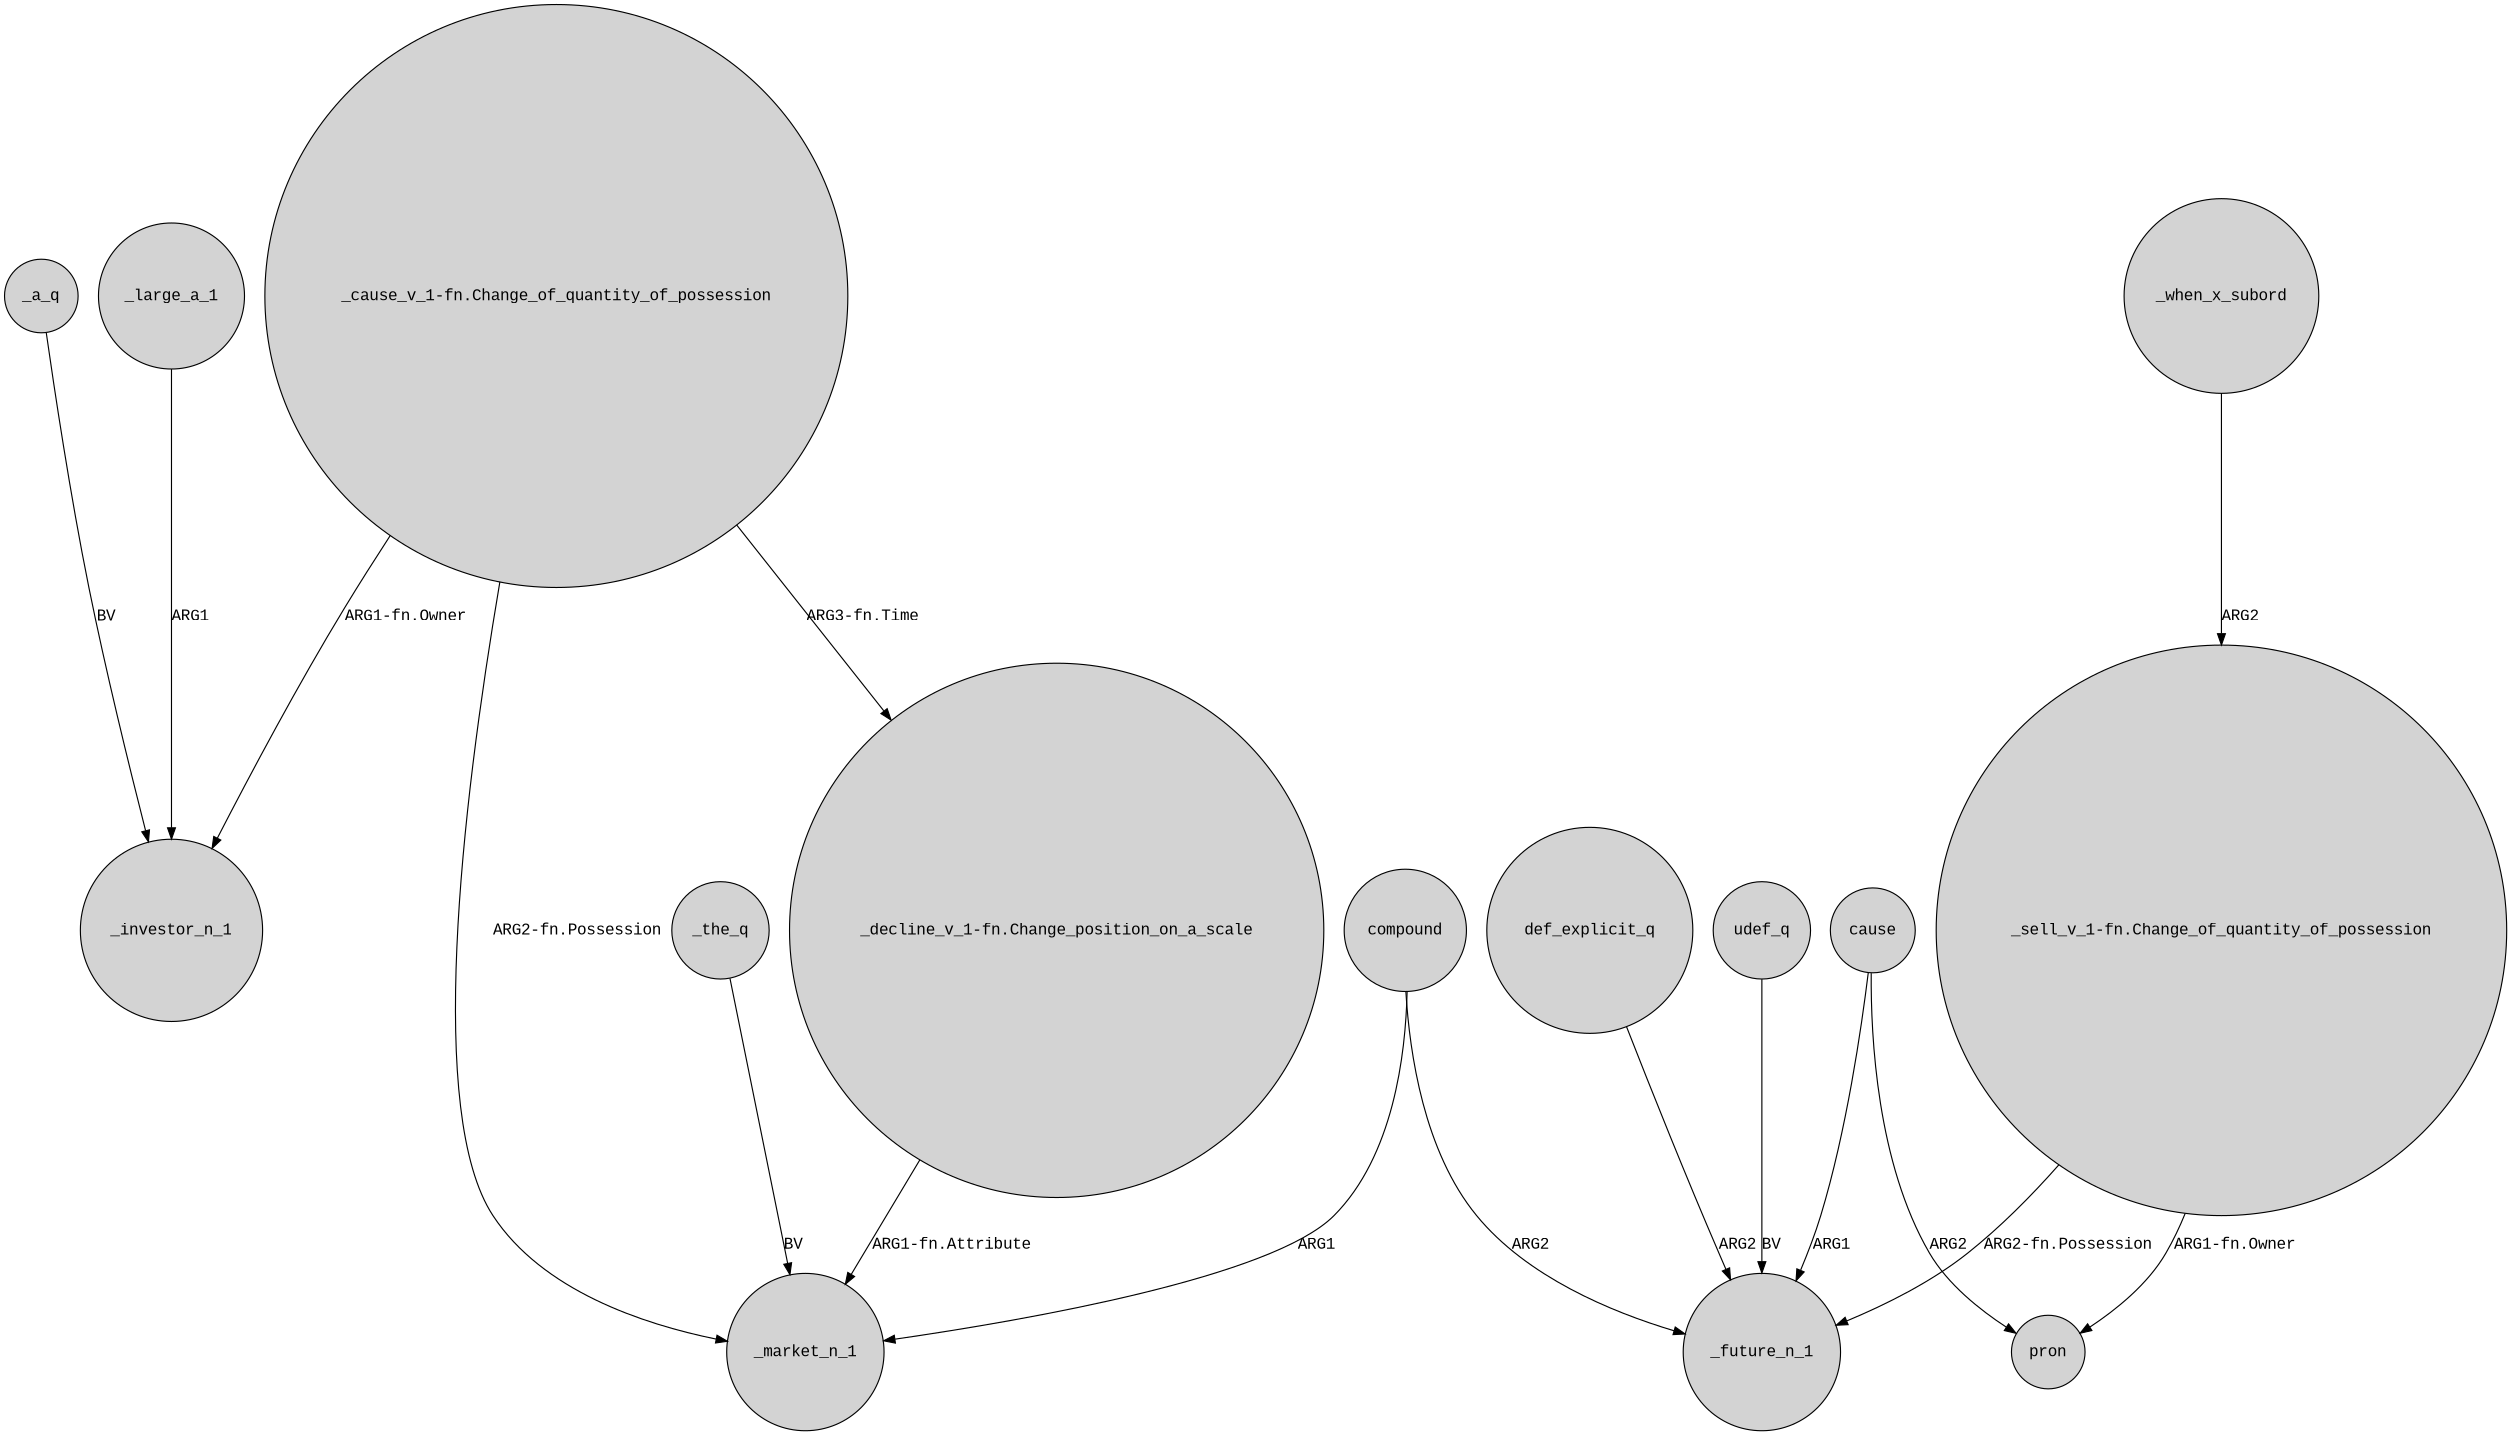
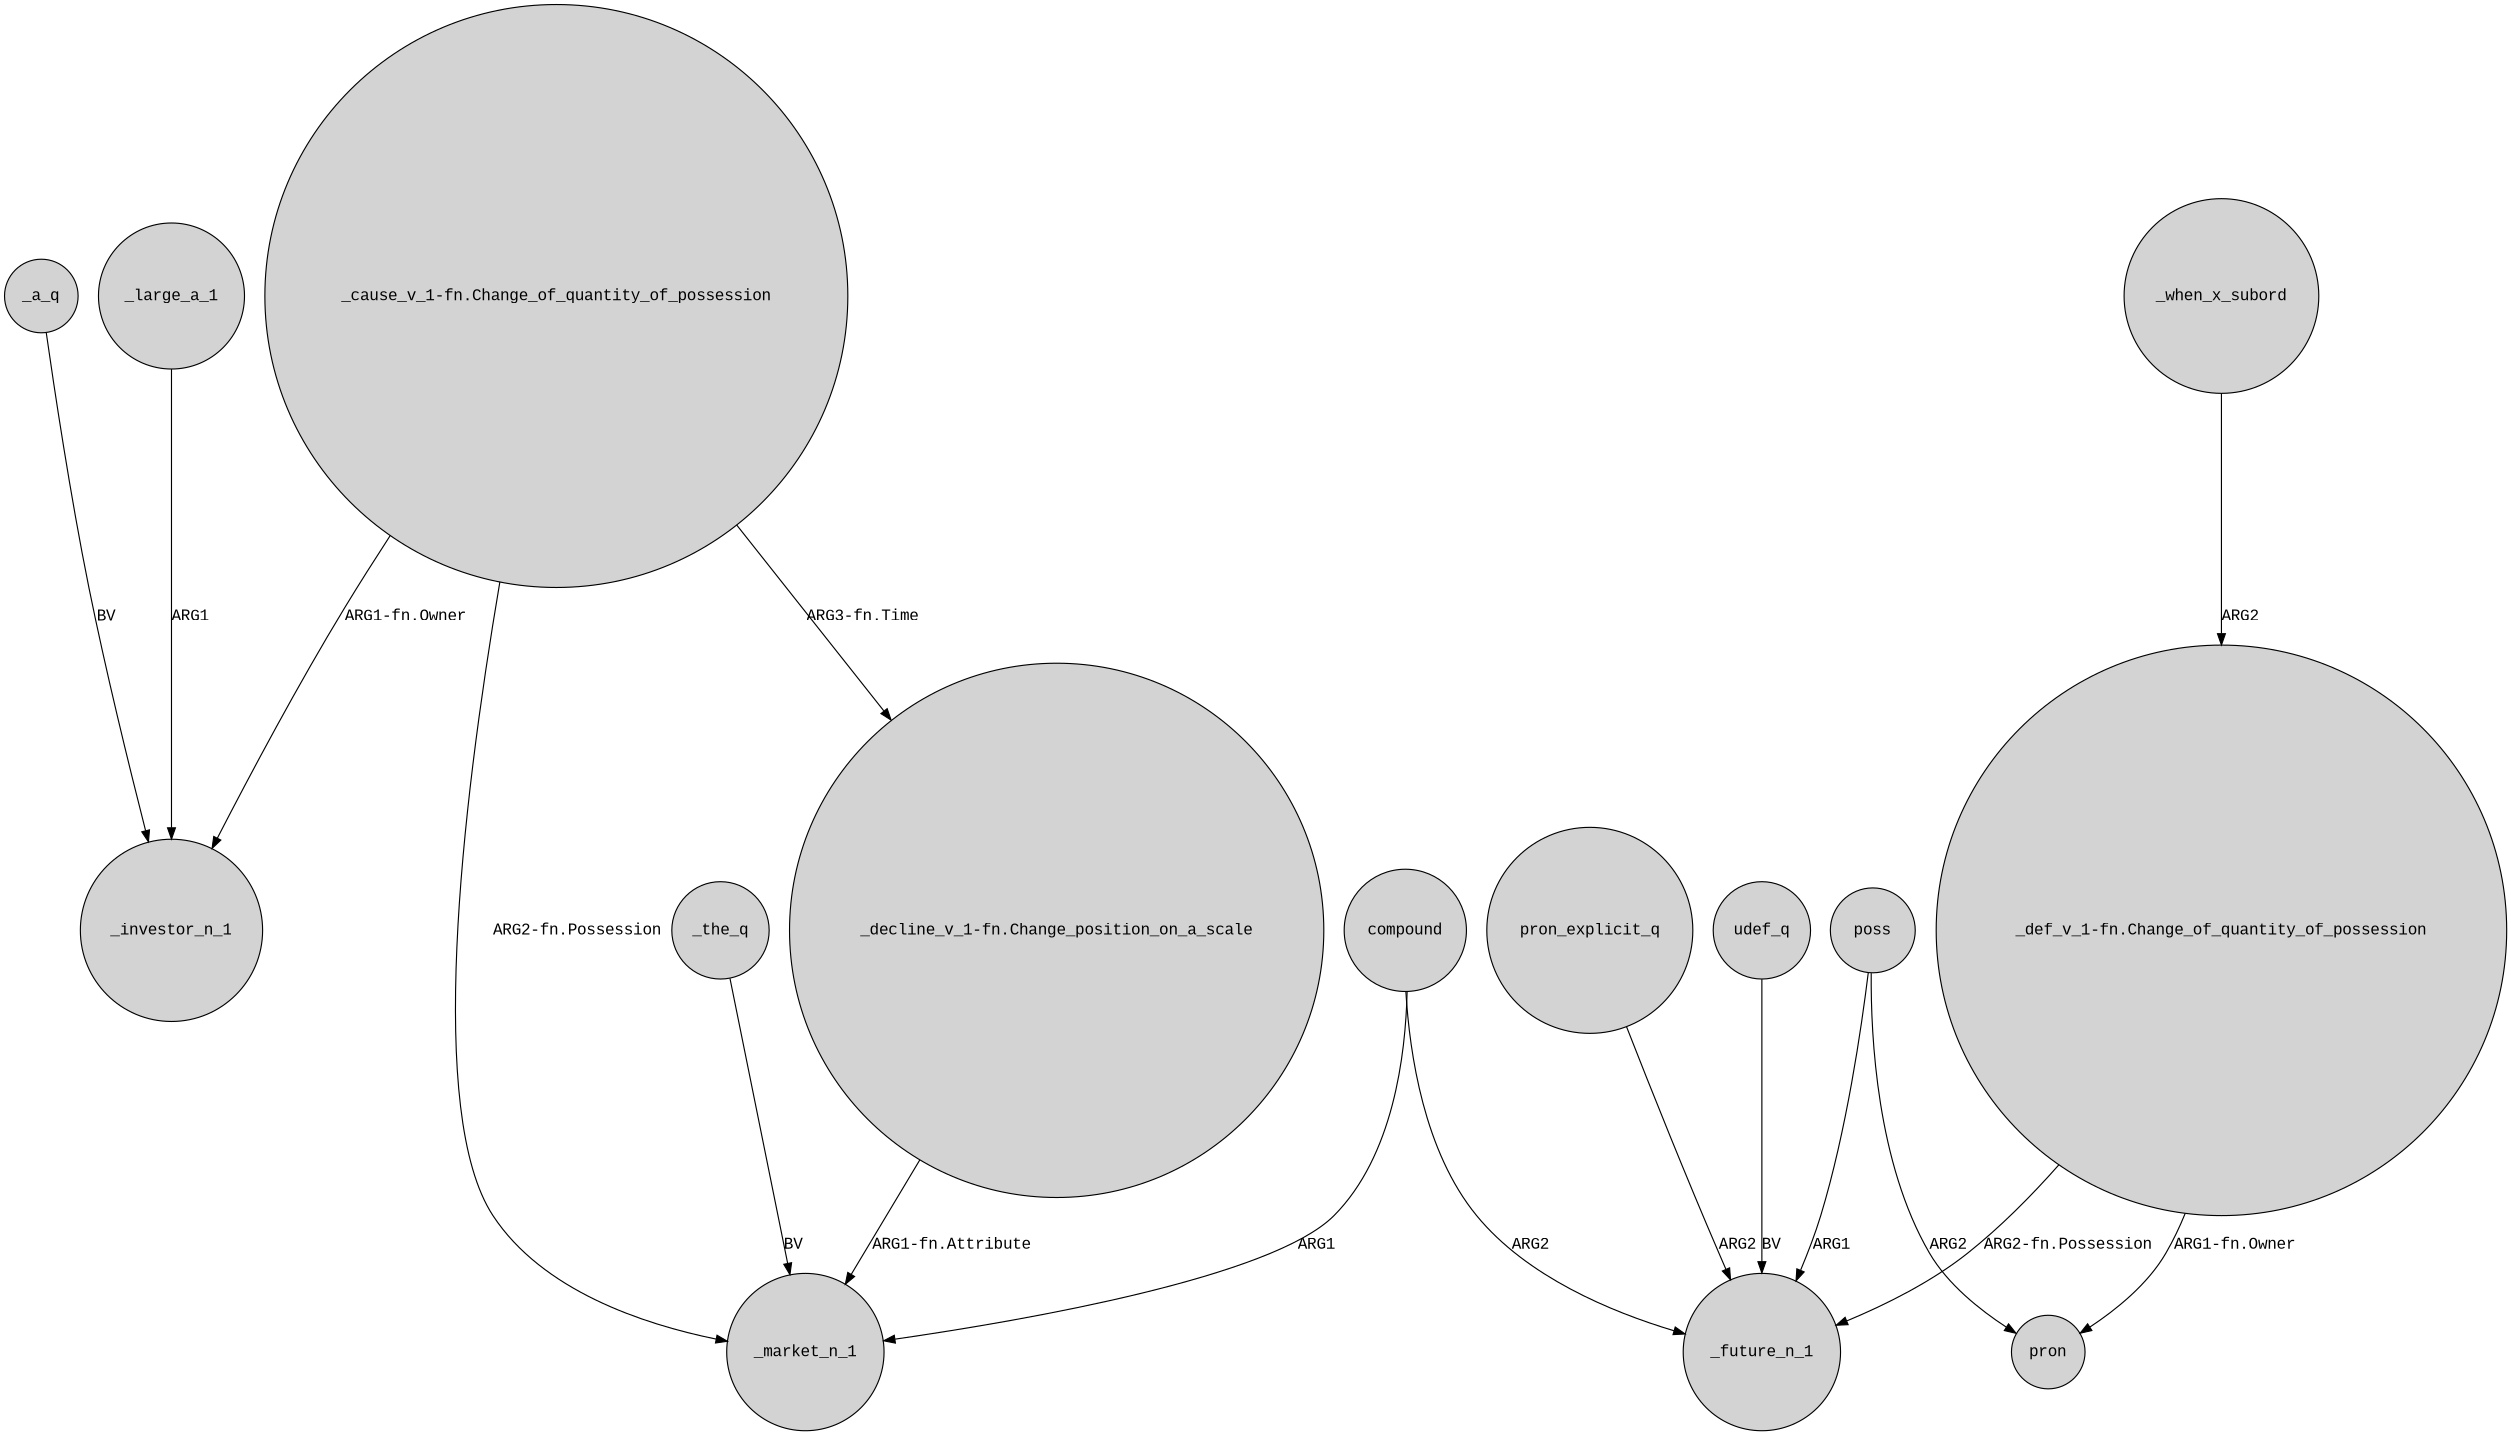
  digraph {
    fontname="Liberation Mono"
    node [fontname="Liberation Mono" shape=circle style=filled]
    edge [fontname="Liberation Mono"]
    "_cause_v_1-fn.Change_of_quantity_of_possession"
    _investor_n_1
    _market_n_1
    "_decline_v_1-fn.Change_position_on_a_scale"
    _when_x_subord
-   "_sell_v_1-fn.Change_of_quantity_of_possession"
+   "_sell_v_1-fn.Change_of_quantity_of_possession" [label="_def_v_1-fn.Change_of_quantity_of_possession"]
    _future_n_1
    pron
    compound
    udef_q
    _the_q
    _a_q
-   poss [label=cause]
+   poss
    _large_a_1
-   def_explicit_q
+   def_explicit_q [label=pron_explicit_q]
    "_cause_v_1-fn.Change_of_quantity_of_possession" -> _investor_n_1 [label="ARG1-fn.Owner"]
    "_cause_v_1-fn.Change_of_quantity_of_possession" -> _market_n_1 [label="ARG2-fn.Possession"]
    "_cause_v_1-fn.Change_of_quantity_of_possession" -> "_decline_v_1-fn.Change_position_on_a_scale" [label="ARG3-fn.Time"]
    "_decline_v_1-fn.Change_position_on_a_scale" -> _market_n_1 [label="ARG1-fn.Attribute"]
    _when_x_subord -> "_sell_v_1-fn.Change_of_quantity_of_possession" [label=ARG2]
    "_sell_v_1-fn.Change_of_quantity_of_possession" -> _future_n_1 [label="ARG2-fn.Possession"]
    "_sell_v_1-fn.Change_of_quantity_of_possession" -> pron [label="ARG1-fn.Owner"]
    compound -> _market_n_1 [label=ARG1]
    compound -> _future_n_1 [label=ARG2]
    udef_q -> _future_n_1 [label=BV]
    _the_q -> _market_n_1 [label=BV]
    _a_q -> _investor_n_1 [label=BV]
    poss -> _future_n_1 [label=ARG1]
    poss -> pron [label=ARG2]
    _large_a_1 -> _investor_n_1 [label=ARG1]
    def_explicit_q -> _future_n_1 [label=ARG2]
  }
